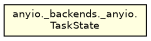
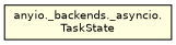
  digraph {
    rankdir=LR
-   n1 [color=black fillcolor=lightyellow fontname=Helvetica fontsize=10 height=0.2 label="anyio._backends._anyio.\lTaskState" shape=record style=filled width=0.4]
+   n1 [color=black fillcolor=lightyellow fontname=Helvetica fontsize=10 height=0.2 label="anyio._backends._asyncio.\lTaskState" shape=record style=filled width=0.4]
  }
